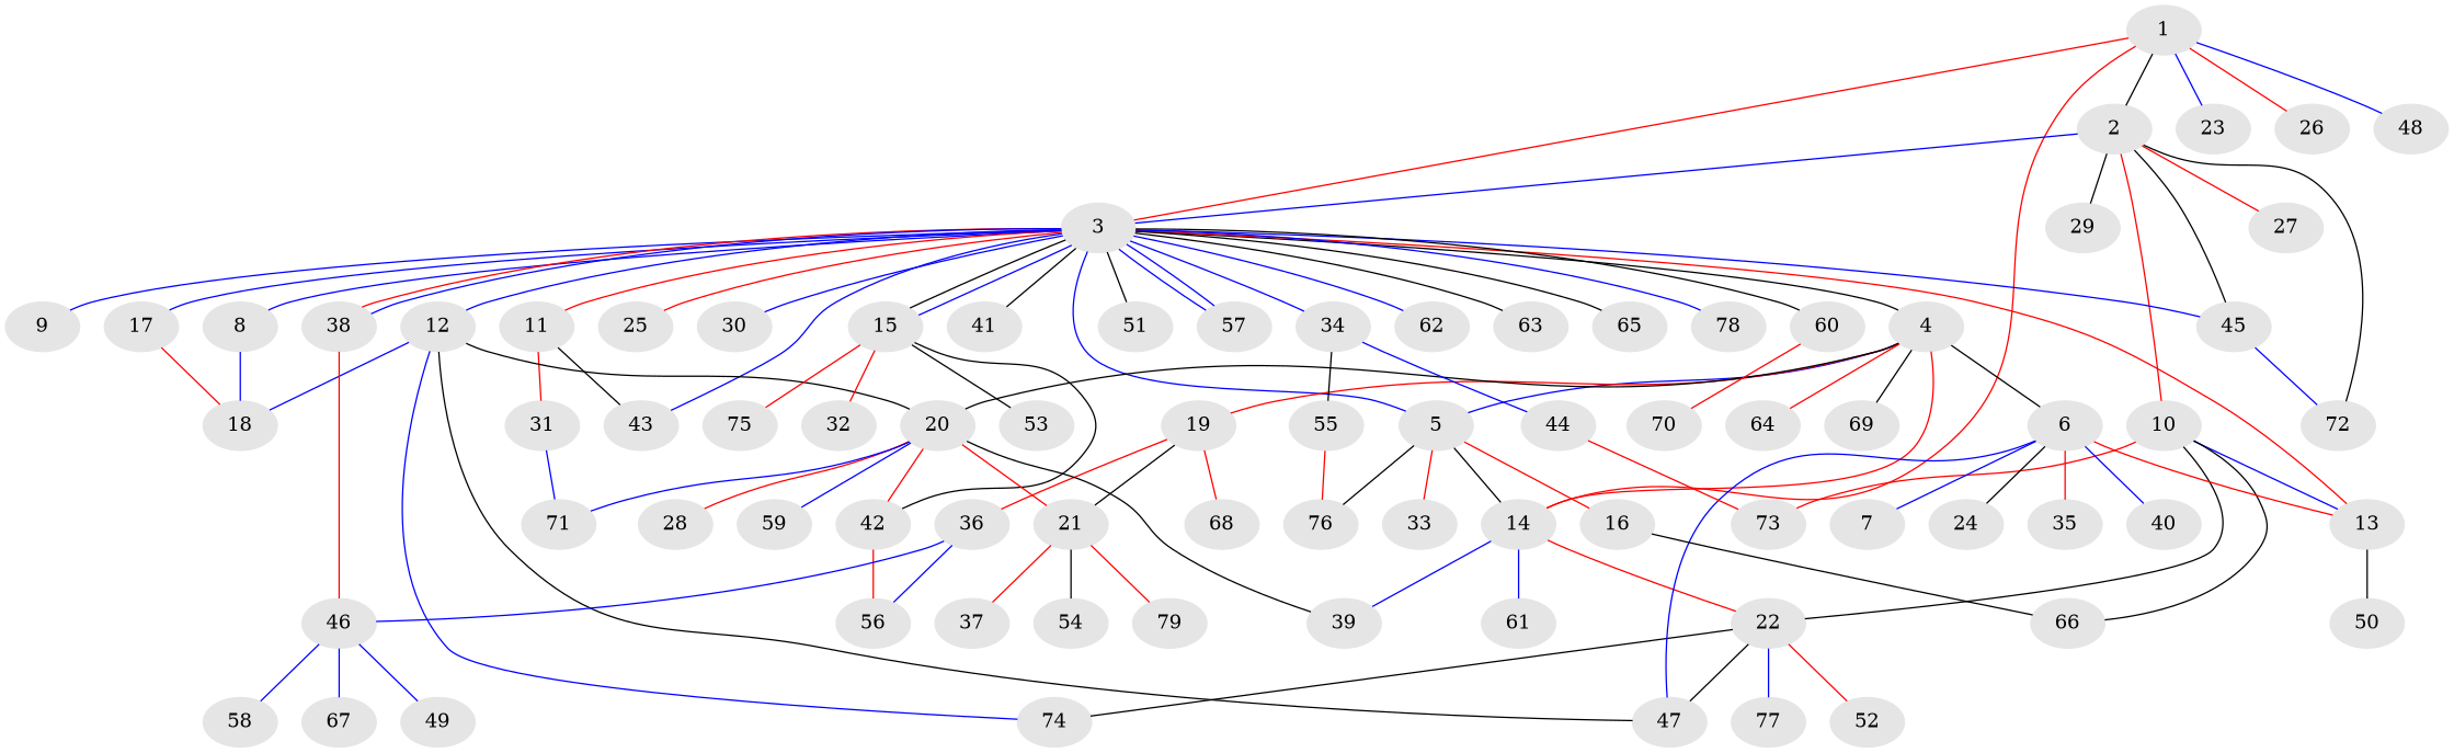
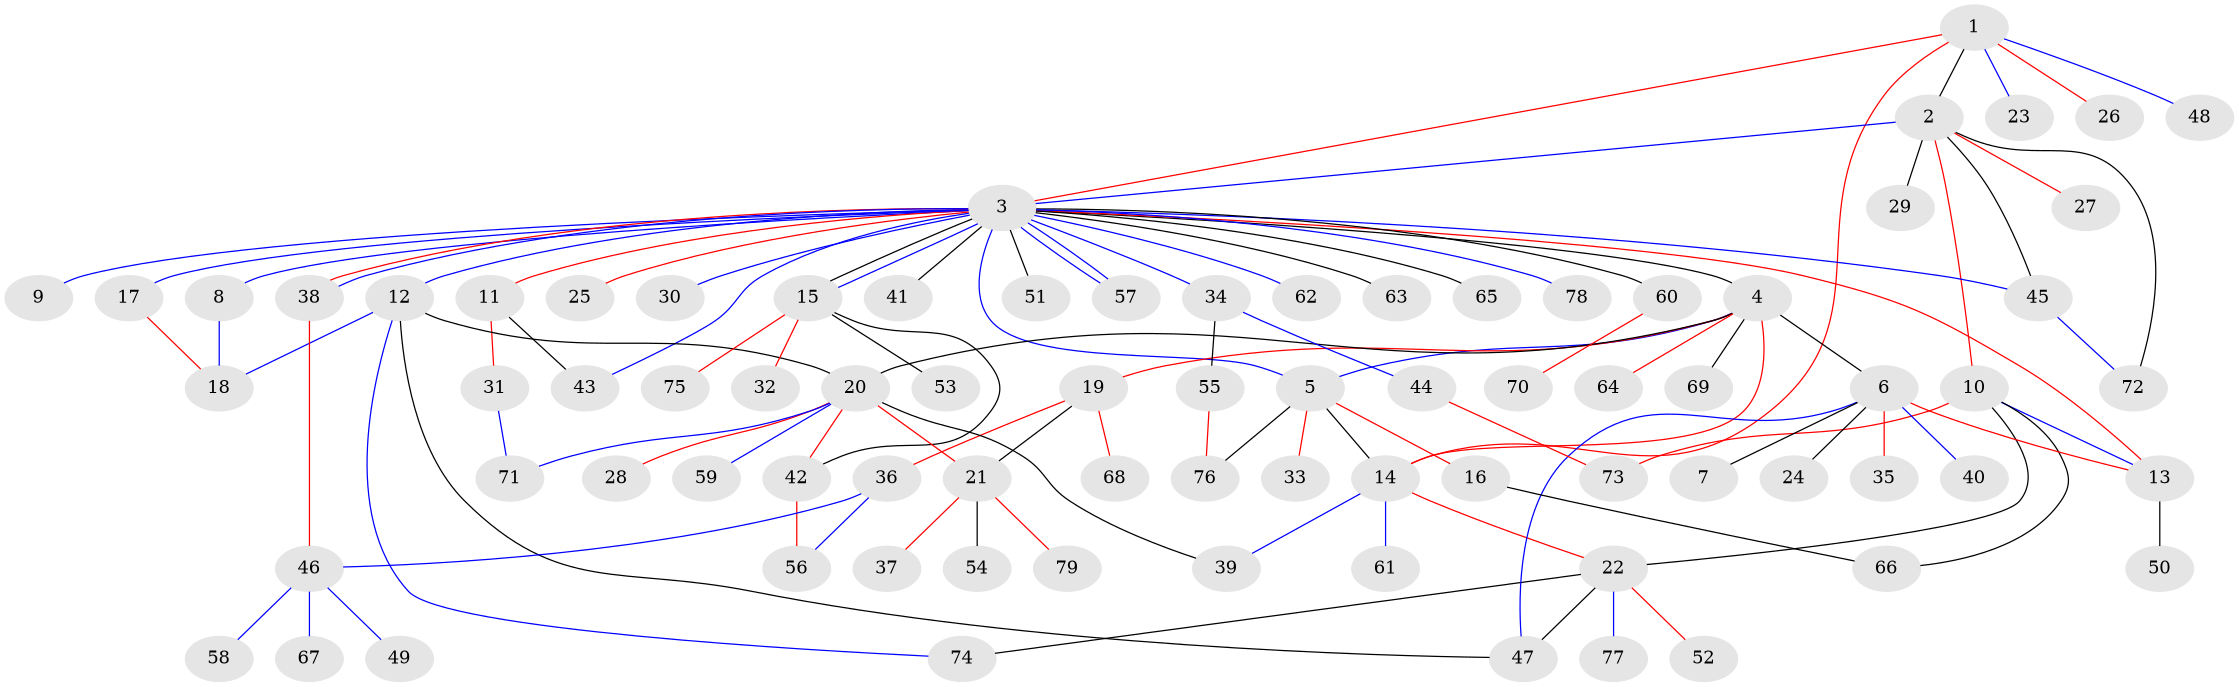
  graph {
    node [color=gray90 style=filled]
    edge [color=blue]
    1
    2
    3
    14
    23
    26
    48
    10
    27
    29
    45
    72
    4
    5
    8
    9
    11
    12
    13
    15
    17
    25
    30
    34
    38
    41
    43
    51
    57
    60
    62
    63
    65
    78
    22
    39
    61
    66
    73
    6
    19
    20
    64
    69
    16
    33
    76
    18
    31
    47
    74
    50
    32
    42
    53
    75
    44
    55
    46
    70
    7
    24
    35
    40
    21
    36
    68
    28
    59
    71
    52
    77
    56
    37
    54
    79
    49
    58
    67
    1 -- 2 [color=black]
    1 -- 3 [color=red]
    1 -- 14 [color=red]
    1 -- 23
    1 -- 26 [color=red]
    1 -- 48
    2 -- 3
    2 -- 10 [color=red]
    2 -- 27 [color=red]
    2 -- 29 [color=black]
    2 -- 45 [color=black]
    2 -- 72 [color=black]
    3 -- 45
    3 -- 4 [color=black]
    3 -- 5
    3 -- 8
    3 -- 9
    3 -- 11 [color=red]
    3 -- 12
    3 -- 13 [color=red]
    3 -- 15 [color=black]
    3 -- 15
    3 -- 17
    3 -- 25 [color=red]
    3 -- 30
    3 -- 34
    3 -- 38 [color=red]
    3 -- 38
    3 -- 41 [color=black]
    3 -- 43
    3 -- 51 [color=black]
    3 -- 57
    3 -- 57
    3 -- 60 [color=black]
    3 -- 62
    3 -- 63 [color=black]
    3 -- 65 [color=black]
    3 -- 78
    14 -- 22 [color=red]
    14 -- 39
    14 -- 61
    10 -- 13
    10 -- 22 [color=black]
    10 -- 66 [color=black]
    10 -- 73 [color=red]
    45 -- 72
    4 -- 14 [color=red]
    4 -- 5
    4 -- 6 [color=black]
    4 -- 19 [color=red]
    4 -- 20 [color=black]
    4 -- 64 [color=red]
    4 -- 69 [color=black]
    5 -- 14 [color=black]
    5 -- 16 [color=red]
    5 -- 33 [color=red]
    5 -- 76 [color=black]
    8 -- 18
    11 -- 43 [color=black]
    11 -- 31 [color=red]
    12 -- 20 [color=black]
    12 -- 18
    12 -- 47 [color=black]
    12 -- 74
    13 -- 50 [color=black]
    15 -- 32 [color=red]
    15 -- 42 [color=black]
    15 -- 53 [color=black]
    15 -- 75 [color=red]
    17 -- 18 [color=red]
    34 -- 44
    34 -- 55 [color=black]
    38 -- 46 [color=red]
    60 -- 70 [color=red]
    22 -- 47 [color=black]
    22 -- 74 [color=black]
    22 -- 52 [color=red]
    22 -- 77
    6 -- 13 [color=red]
    6 -- 47
-   6 -- 7
+   6 -- 7 [color=black]
    6 -- 24 [color=black]
    6 -- 35 [color=red]
    6 -- 40
    19 -- 21 [color=black]
    19 -- 36 [color=red]
    19 -- 68 [color=red]
    20 -- 39 [color=black]
    20 -- 42 [color=red]
    20 -- 21 [color=red]
    20 -- 28 [color=red]
    20 -- 59
    20 -- 71
    16 -- 66 [color=black]
    31 -- 71
    42 -- 56 [color=red]
    44 -- 73 [color=red]
    55 -- 76 [color=red]
    46 -- 49
    46 -- 58
    46 -- 67
    21 -- 37 [color=red]
    21 -- 54 [color=black]
    21 -- 79 [color=red]
    36 -- 46
    36 -- 56
  }
